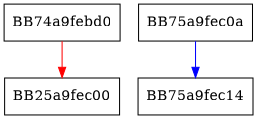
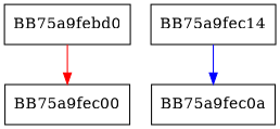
  digraph {
    splines=ortho
    node [shape=box]
-   BB75a9febd0 [label=BB74a9febd0]
-   BB75a9fec00 [label=BB25a9fec00]
+   BB75a9febd0
+   BB75a9fec00
    BB75a9fec0a
    BB75a9fec14
    BB75a9febd0 -> BB75a9fec00 [color=red]
-   BB75a9fec0a -> BB75a9fec14 [color=blue]
+   BB75a9fec14 -> BB75a9fec0a [color=blue]
  }
